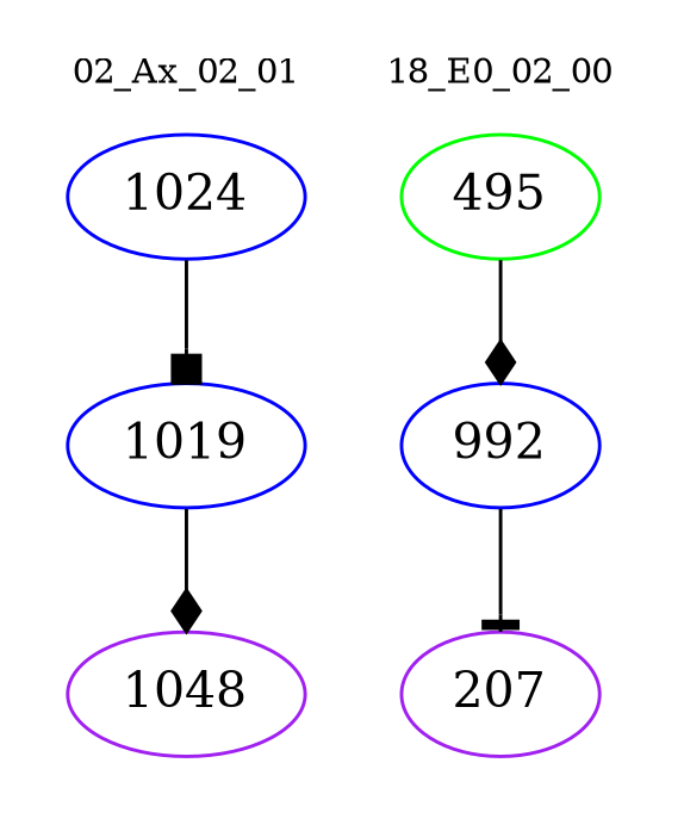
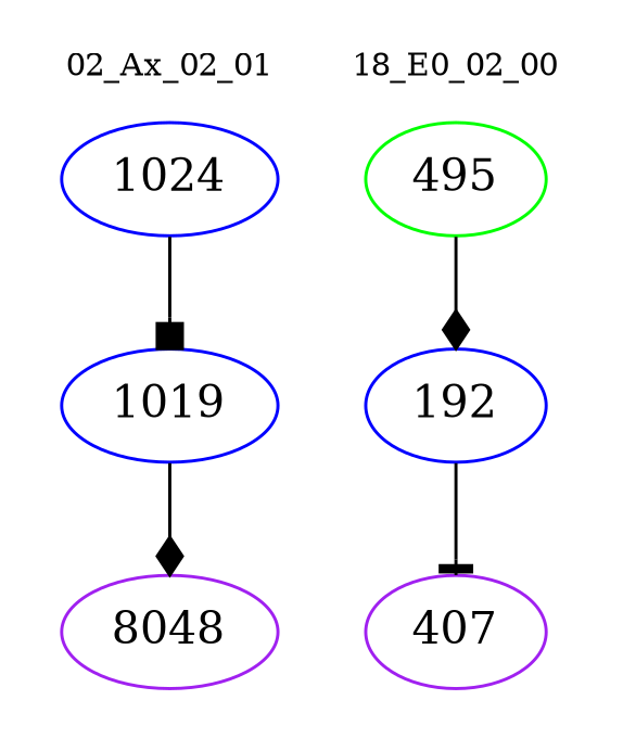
  digraph {
    node [color=blue]
    edge [arrowhead=diamond color=black]
    n1 [label=1024]
    n2 [label=1019]
-   n3 [color=purple label=1048]
+   n3 [color=purple label=8048]
    n4 [color=green label=495]
-   n5 [label=992]
-   n6 [color=purple label=207]
+   n5 [label=192]
+   n6 [color=purple label=407]
    subgraph cluster_1 {
      color=white
      fontsize=10
      label="02_Ax_02_01"
      n1
      n2
      n3
    }
    subgraph cluster_2 {
      color=white
      fontsize=10
      label="18_E0_02_00"
      n4
      n5
      n6
    }
    n1 -> n2 [arrowhead=box]
    n2 -> n3
    n4 -> n5
    n5 -> n6 [arrowhead=tee]
  }
